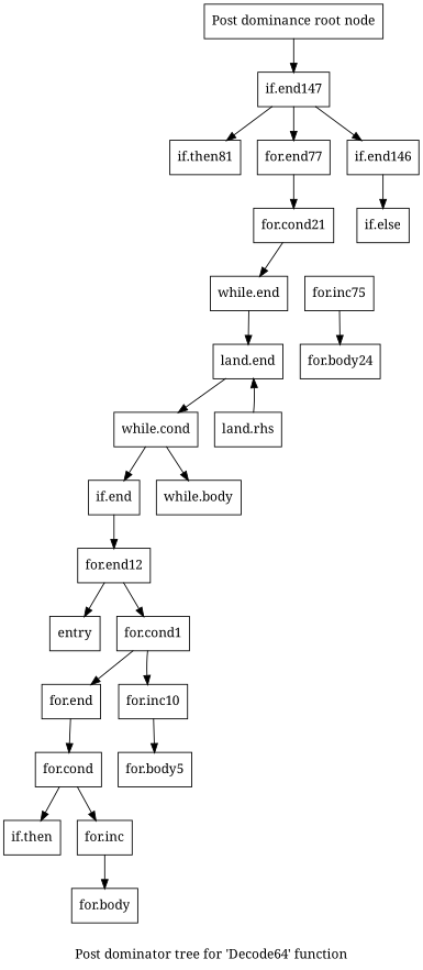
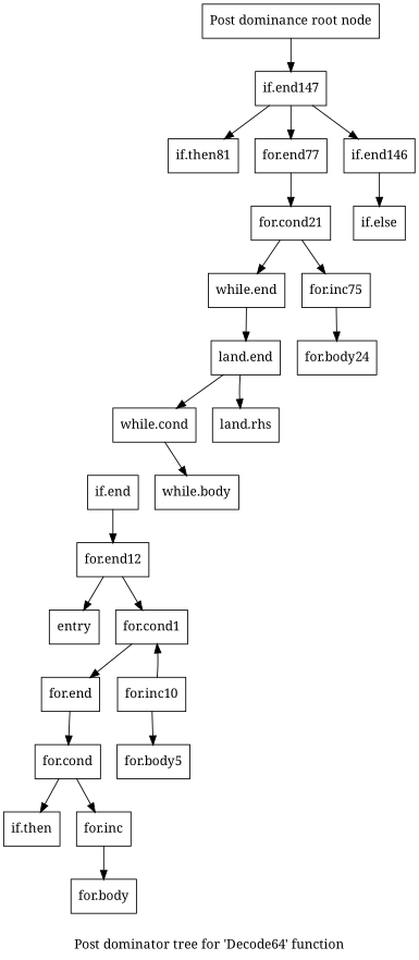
  digraph {
    fontname="Noto Serif"
    label="Post dominator tree for 'Decode64' function"
    node [fontname="Noto Serif" shape=record]
    edge [fontname="Noto Serif"]
    n1 [label="{Post dominance root node}"]
    n2 [label="{if.end147}"]
    n3 [label="{if.then81}"]
    n4 [label="{for.end77}"]
    n5 [label="{if.end146}"]
    n6 [label="{for.cond21}"]
    n7 [label="{if.else}"]
    n8 [label="{while.end}"]
    n9 [label="{for.inc75}"]
    n10 [label="{land.end}"]
    n11 [label="{for.body24}"]
    n12 [label="{while.cond}"]
    n13 [label="{land.rhs}"]
    n14 [label="{if.end}"]
    n15 [label="{while.body}"]
    n16 [label="{for.end12}"]
    n17 [label="{entry}"]
    n18 [label="{for.cond1}"]
    n19 [label="{for.end}"]
    n20 [label="{for.inc10}"]
    n21 [label="{for.cond}"]
    n22 [label="{for.body5}"]
    n23 [label="{if.then}"]
    n24 [label="{for.inc}"]
    n25 [label="{for.body}"]
    n1 -> n2
    n2 -> n3
    n2 -> n4
    n2 -> n5
    n4 -> n6
    n5 -> n7
    n6 -> n8
+   n6 -> n9
    n8 -> n10
    n9 -> n11
    n10 -> n12
-   n13 -> n10
-   n12 -> n14
+   n10 -> n13
    n12 -> n15
    n14 -> n16
    n16 -> n17
    n16 -> n18
    n18 -> n19
-   n18 -> n20
+   n20 -> n18
    n19 -> n21
    n20 -> n22
    n21 -> n23
    n21 -> n24
    n24 -> n25
  }
